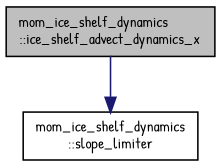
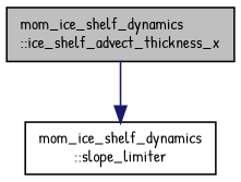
  digraph {
    rankdir=TB
    fontname="Patrick Hand"
    node [color=black fontname="Patrick Hand" fontsize=10 shape=record style=filled]
-   n1 [fillcolor=grey75 fontcolor=black height=0.2 label="mom_ice_shelf_dynamics\l::ice_shelf_advect_dynamics_x" width=0.4]
+   n1 [fillcolor=grey75 fontcolor=black height=0.2 label="mom_ice_shelf_dynamics\l::ice_shelf_advect_thickness_x" width=0.4]
    n2 [fillcolor=white height=0.2 label="mom_ice_shelf_dynamics\l::slope_limiter" width=0.4]
    n1 -> n2 [color=midnightblue fontname="Patrick Hand" fontsize=10 labelfontname=Helvetica labelfontsize=10 style=solid]
  }
